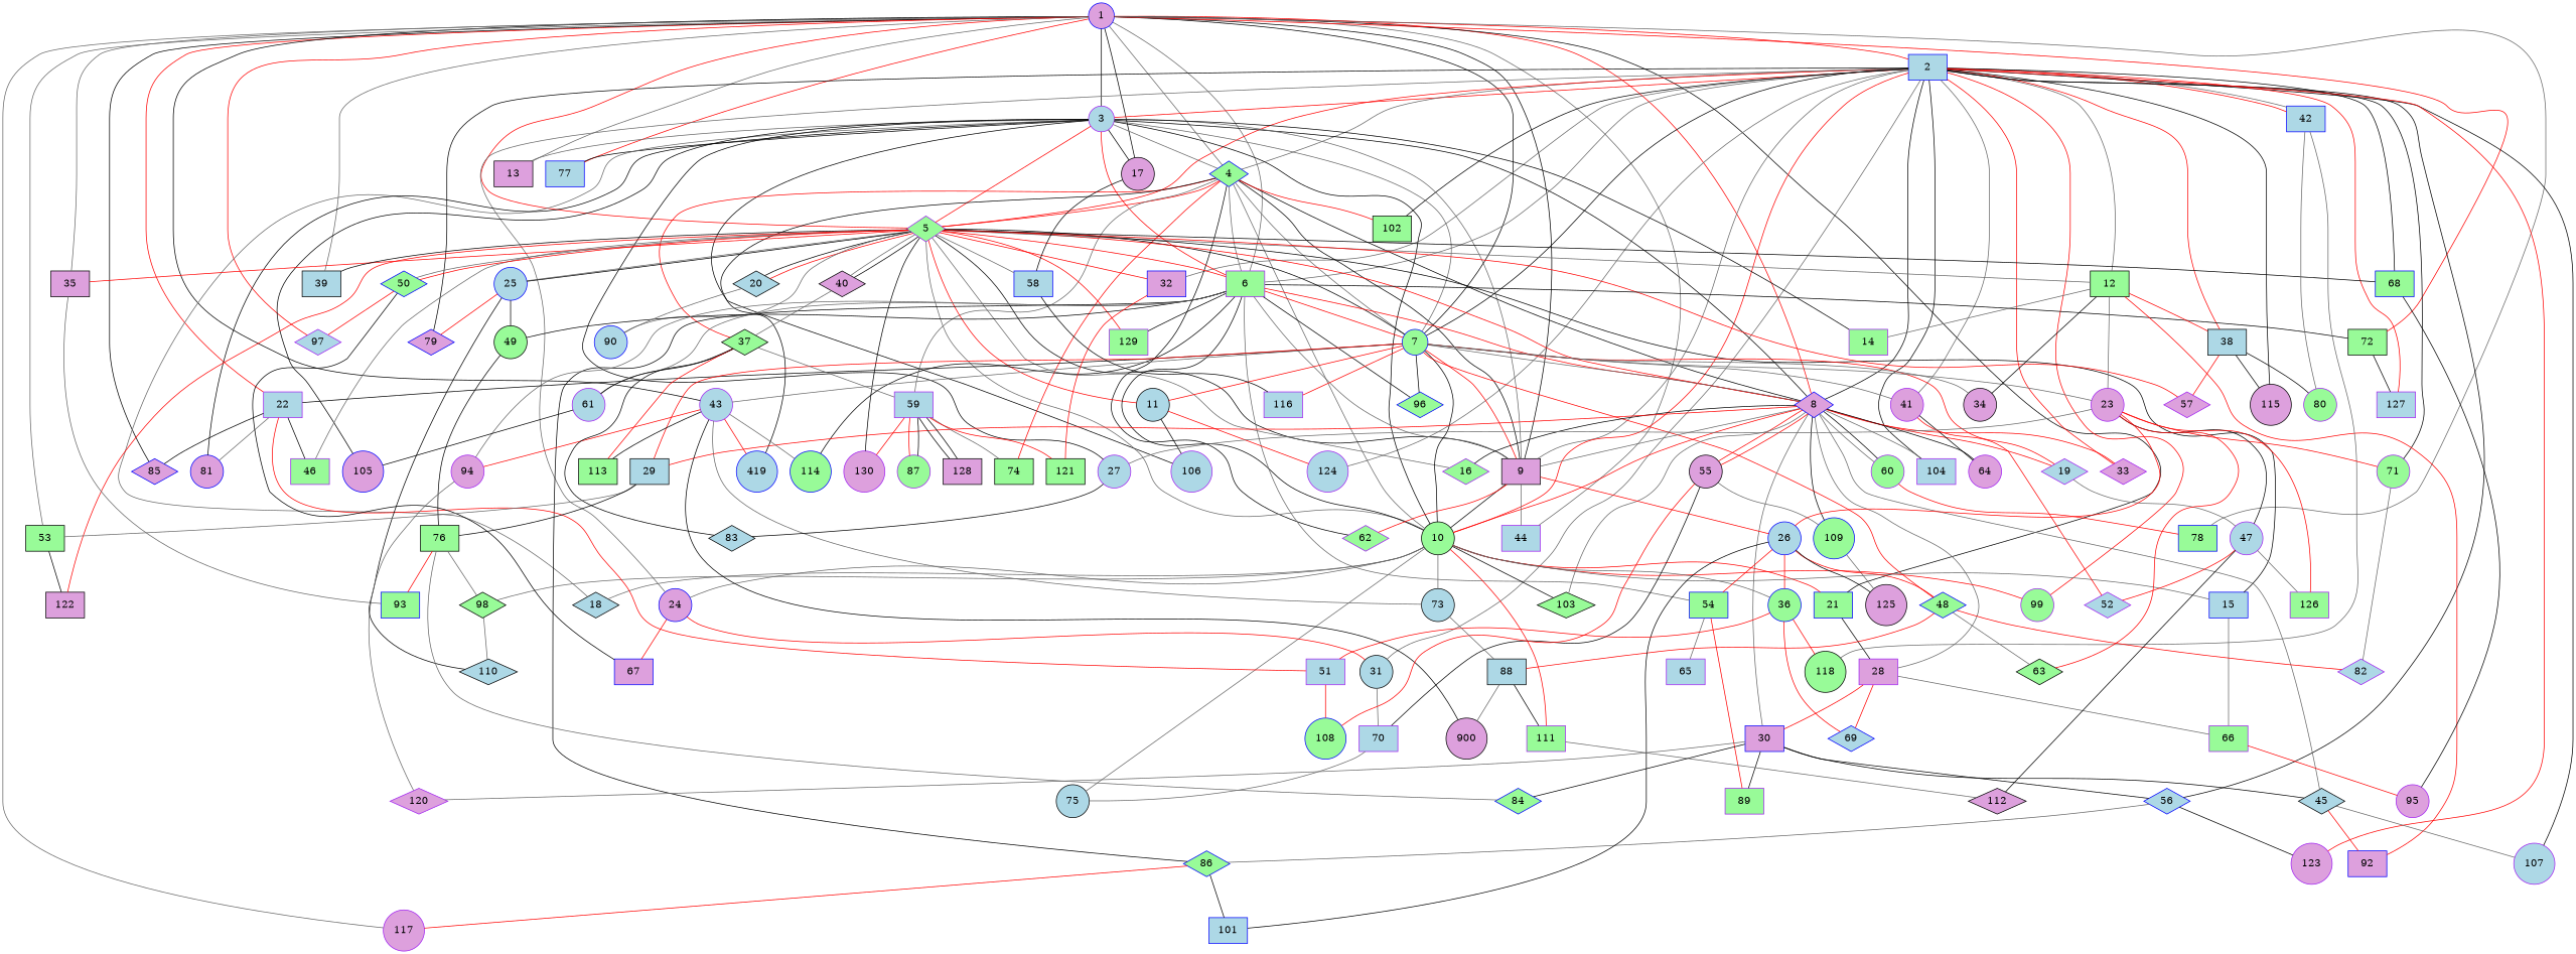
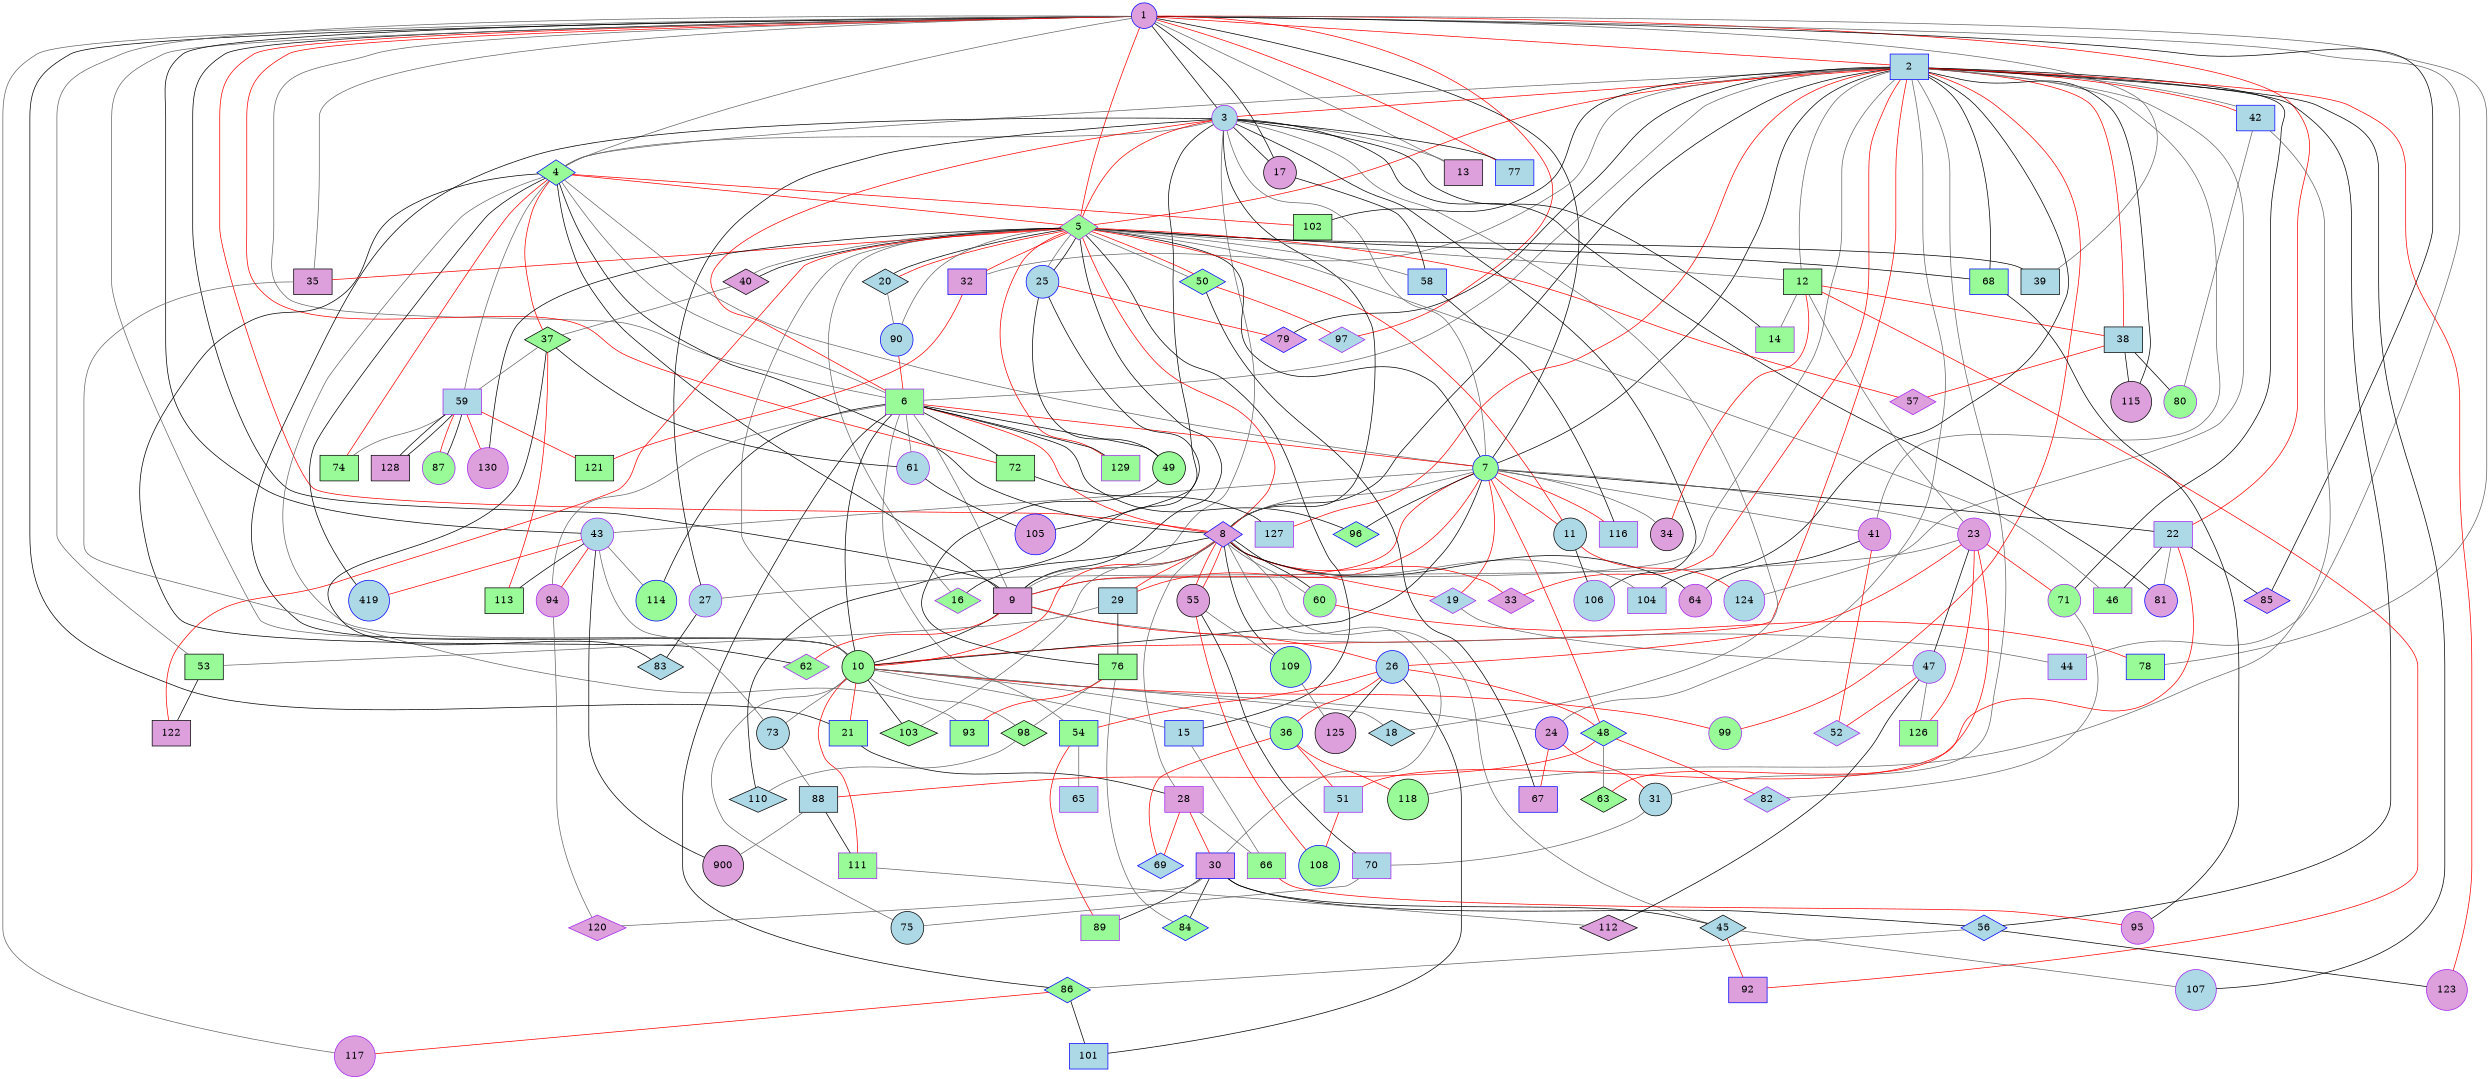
  graph {
    node [color=purple fillcolor=palegreen shape=box style=filled]
    edge [color=gray40]
    1 [color=blue fillcolor=plum shape=circle]
    2 [color=blue fillcolor=lightblue]
    3 [fillcolor=lightblue shape=circle]
    4 [color=blue shape=diamond]
    5 [shape=diamond]
    6
    7 [color=blue shape=circle]
    8 [color=blue fillcolor=plum shape=diamond]
    9 [color=black fillcolor=plum]
    10 [color=black shape=circle]
    13 [color=black fillcolor=plum]
    17 [color=black fillcolor=plum shape=circle]
    21 [color=blue]
    22 [fillcolor=lightblue]
    35 [color=black fillcolor=plum]
    39 [color=black fillcolor=lightblue]
    43 [fillcolor=lightblue shape=circle]
    44 [fillcolor=lightblue]
    53 [color=black]
    72 [color=black]
    77 [color=blue fillcolor=lightblue]
    78 [color=blue]
    85 [color=blue fillcolor=plum shape=diamond]
    97 [fillcolor=lightblue shape=diamond]
    117 [fillcolor=plum shape=circle]
    12 [color=black]
    24 [color=blue fillcolor=plum shape=circle]
    31 [color=black fillcolor=lightblue shape=circle]
    32 [color=blue fillcolor=plum]
    33 [fillcolor=plum shape=diamond]
    38 [color=black fillcolor=lightblue]
    41 [fillcolor=plum shape=circle]
    42 [color=blue fillcolor=lightblue]
    56 [color=blue fillcolor=lightblue shape=diamond]
    68 [color=blue]
    71 [shape=circle]
    79 [color=blue fillcolor=plum shape=diamond]
    99 [shape=circle]
    102 [color=black]
    104 [fillcolor=lightblue]
    107 [fillcolor=lightblue shape=circle]
    115 [color=black fillcolor=plum shape=circle]
    123 [fillcolor=plum shape=circle]
    124 [fillcolor=lightblue shape=circle]
    127 [fillcolor=lightblue]
    14
    18 [color=black fillcolor=lightblue shape=diamond]
    27 [fillcolor=lightblue shape=circle]
    81 [color=blue fillcolor=plum shape=circle]
    105 [color=blue fillcolor=plum shape=circle]
    106 [fillcolor=lightblue shape=circle]
    37 [color=black shape=diamond]
    59 [fillcolor=lightblue]
    62 [shape=diamond]
    74 [color=black]
    n56 [color=blue fillcolor=lightblue label=419 shape=circle]
    11 [color=black fillcolor=lightblue shape=circle]
    15 [color=blue fillcolor=lightblue]
    16 [shape=diamond]
    20 [color=black fillcolor=lightblue shape=diamond]
    25 [color=blue fillcolor=lightblue shape=circle]
    40 [color=black fillcolor=plum shape=diamond]
    46
    50 [color=blue shape=diamond]
    57 [fillcolor=plum shape=diamond]
    58 [color=blue fillcolor=lightblue]
    90 [color=blue fillcolor=lightblue shape=circle]
    122 [color=black fillcolor=plum]
    129
    130 [fillcolor=plum shape=circle]
    49 [color=black shape=circle]
    54 [color=blue]
    61 [fillcolor=lightblue shape=circle]
    86 [color=blue shape=diamond]
    94 [fillcolor=plum shape=circle]
    96 [color=blue shape=diamond]
    114 [color=blue shape=circle]
    19 [fillcolor=lightblue shape=diamond]
    23 [fillcolor=plum shape=circle]
    29 [color=black fillcolor=lightblue]
    34 [color=black fillcolor=plum shape=circle]
    48 [color=blue shape=diamond]
    116 [fillcolor=lightblue]
    28 [fillcolor=plum]
    30 [color=blue fillcolor=plum]
    45 [color=black fillcolor=lightblue shape=diamond]
    55 [color=black fillcolor=plum shape=circle]
    60 [shape=circle]
    64 [fillcolor=plum shape=circle]
    103 [color=black shape=diamond]
    109 [color=blue shape=circle]
    26 [color=blue fillcolor=lightblue shape=circle]
    36 [color=blue shape=circle]
    73 [color=black fillcolor=lightblue shape=circle]
    75 [color=black fillcolor=lightblue shape=circle]
    98 [color=black shape=diamond]
    111
    51 [fillcolor=lightblue]
    93 [color=blue]
    113 [color=black]
    n101 [color=black fillcolor=plum label=900 shape=circle]
    92 [color=blue fillcolor=plum]
    67 [color=blue fillcolor=plum]
    70 [fillcolor=lightblue]
    121 [color=black]
    80 [shape=circle]
    52 [fillcolor=lightblue shape=diamond]
    118 [color=black shape=circle]
    95 [fillcolor=plum shape=circle]
    82 [fillcolor=lightblue shape=diamond]
    83 [color=black fillcolor=lightblue shape=diamond]
    87 [shape=circle]
    128 [color=black fillcolor=plum]
    66
    110 [color=black fillcolor=lightblue shape=diamond]
    76 [color=black]
    65 [fillcolor=lightblue]
    89
    101 [color=blue fillcolor=lightblue]
    120 [fillcolor=plum shape=diamond]
    47 [fillcolor=lightblue shape=circle]
    63 [color=black shape=diamond]
    126
    88 [color=black fillcolor=lightblue]
    69 [color=blue fillcolor=lightblue shape=diamond]
    84 [color=blue shape=diamond]
    108 [color=blue shape=circle]
    125 [color=black fillcolor=plum shape=circle]
    112 [color=black fillcolor=plum shape=diamond]
    1 -- 2 [color=red]
    1 -- 3 [color=black]
    1 -- 4
    1 -- 5 [color=red]
    1 -- 6
    1 -- 7 [color=black]
    1 -- 8 [color=red]
    1 -- 9 [color=black]
+   1 -- 10
    1 -- 13
    1 -- 17 [color=black]
    1 -- 21 [color=black]
    1 -- 22 [color=red]
    1 -- 35
    1 -- 39
    1 -- 43 [color=black]
    1 -- 44
    1 -- 53
    1 -- 72 [color=red]
    1 -- 77 [color=red]
    1 -- 78
    1 -- 85 [color=black]
    1 -- 97 [color=red]
    1 -- 117
    2 -- 3 [color=red]
    2 -- 4
    2 -- 5 [color=red]
    2 -- 6
    2 -- 7 [color=black]
    2 -- 8 [color=black]
    2 -- 9
    2 -- 10 [color=red]
    2 -- 12
    2 -- 24
    2 -- 31
    2 -- 32
    2 -- 33 [color=red]
    2 -- 38 [color=red]
    2 -- 41
    2 -- 42 [color=red]
    2 -- 42
    2 -- 56 [color=black]
    2 -- 68 [color=black]
    2 -- 71 [color=black]
    2 -- 79 [color=black]
    2 -- 99 [color=red]
    2 -- 102 [color=black]
    2 -- 104 [color=black]
    2 -- 107 [color=black]
    2 -- 115 [color=black]
    2 -- 123 [color=red]
    2 -- 124
    2 -- 127 [color=red]
    3 -- 4
    3 -- 5 [color=red]
    3 -- 6 [color=red]
    3 -- 7
    3 -- 8 [color=black]
    3 -- 9
    3 -- 10 [color=black]
    3 -- 13
    3 -- 17 [color=black]
    3 -- 77 [color=black]
    3 -- 14 [color=black]
    3 -- 18
    3 -- 27 [color=black]
    3 -- 81 [color=black]
    3 -- 105 [color=black]
    3 -- 106 [color=black]
    4 -- 5 [color=red]
    4 -- 6
    4 -- 7
    4 -- 8 [color=black]
    4 -- 9 [color=black]
    4 -- 10
    4 -- 102 [color=red]
    4 -- 37 [color=red]
    4 -- 59
    4 -- 62 [color=black]
    4 -- 74 [color=red]
    4 -- n56 [color=black]
-   5 -- 6 [color=red]
+   90 -- 6 [color=red]
    5 -- 7 [color=black]
    5 -- 8 [color=red]
    5 -- 9 [color=black]
    5 -- 10
    5 -- 35 [color=red]
    5 -- 39 [color=black]
    5 -- 12
    5 -- 32 [color=red]
    5 -- 68 [color=black]
    5 -- 11 [color=red]
    5 -- 15 [color=black]
    5 -- 16
    5 -- 20 [color=black]
    5 -- 20 [color=red]
    5 -- 25
    5 -- 25 [color=black]
    5 -- 40
    5 -- 40 [color=black]
    5 -- 46
    5 -- 50
    5 -- 50 [color=red]
    5 -- 57 [color=red]
    5 -- 58
    5 -- 90
    5 -- 122 [color=red]
    5 -- 129 [color=red]
    5 -- 130 [color=black]
    6 -- 7 [color=red]
    6 -- 8 [color=red]
    6 -- 9
    6 -- 10 [color=black]
    6 -- 72 [color=black]
    6 -- 129 [color=black]
    6 -- 49 [color=black]
    6 -- 54
    6 -- 61
    6 -- 86 [color=black]
    6 -- 94
    6 -- 96 [color=black]
    6 -- 114 [color=black]
    7 -- 8
    7 -- 9 [color=red]
    7 -- 10 [color=black]
    7 -- 22 [color=black]
    7 -- 43
    7 -- 41
    7 -- 11 [color=red]
    7 -- 96 [color=black]
    7 -- 19 [color=red]
    7 -- 23
    7 -- 29 [color=red]
    7 -- 34
    7 -- 48 [color=red]
    7 -- 116 [color=red]
    8 -- 9
    8 -- 10 [color=red]
    8 -- 33 [color=red]
    8 -- 104
    8 -- 16 [color=black]
    8 -- 19 [color=red]
    8 -- 29 [color=red]
    8 -- 28
    8 -- 30
    8 -- 45
    8 -- 55 [color=red]
    8 -- 55 [color=red]
    8 -- 60
    8 -- 60 [color=black]
    8 -- 64 [color=black]
    8 -- 103
    8 -- 109 [color=black]
    9 -- 10 [color=black]
    9 -- 44
    9 -- 62 [color=red]
    9 -- 26 [color=red]
    10 -- 21 [color=red]
    10 -- 24
    10 -- 99 [color=red]
    10 -- 18
    10 -- 15
    10 -- 103 [color=black]
    10 -- 36
    10 -- 73
    10 -- 75
    10 -- 98
    10 -- 111 [color=red]
    17 -- 58 [color=black]
    21 -- 28 [color=black]
    22 -- 85 [color=black]
    22 -- 81
    22 -- 46 [color=black]
    22 -- 51 [color=red]
    35 -- 93
    43 -- n56 [color=red]
    43 -- 94 [color=red]
    43 -- 114
    43 -- 73
    43 -- 113 [color=black]
    43 -- n101 [color=black]
    53 -- 122 [color=black]
    72 -- 127 [color=black]
    12 -- 38 [color=red]
    12 -- 14
    12 -- 23
-   12 -- 34 [color=black]
+   12 -- 34 [color=red]
    12 -- 92 [color=red]
    24 -- 31 [color=red]
    24 -- 67 [color=red]
    31 -- 70
    32 -- 121 [color=red]
    38 -- 115 [color=black]
    38 -- 57 [color=red]
    38 -- 80 [color=black]
    41 -- 64 [color=black]
    41 -- 52 [color=red]
    42 -- 80
    42 -- 118
    56 -- 123 [color=black]
    56 -- 86
    68 -- 95 [color=black]
    71 -- 82
    27 -- 83 [color=black]
    37 -- 59
    37 -- 61 [color=black]
    37 -- 113 [color=red]
    37 -- 83 [color=black]
    59 -- 74
    59 -- 130 [color=red]
    59 -- 121 [color=red]
    59 -- 87 [color=red]
    59 -- 87 [color=black]
    59 -- 128 [color=black]
    59 -- 128 [color=black]
    11 -- 124 [color=red]
    11 -- 106 [color=black]
    15 -- 66
    20 -- 90
    25 -- 79 [color=red]
    25 -- 49 [color=black]
    25 -- 110 [color=black]
    40 -- 37
    50 -- 97 [color=red]
    50 -- 67 [color=black]
    58 -- 116 [color=black]
    49 -- 76 [color=black]
    54 -- 65
    54 -- 89 [color=red]
    61 -- 105 [color=black]
    86 -- 117 [color=red]
    86 -- 101 [color=black]
    94 -- 120
    19 -- 47
    23 -- 71 [color=red]
    23 -- 27
    23 -- 26 [color=red]
    23 -- 47 [color=black]
    23 -- 63 [color=red]
    23 -- 126 [color=red]
    29 -- 53
    29 -- 76 [color=black]
    48 -- 82 [color=red]
    48 -- 63
    48 -- 88 [color=red]
    28 -- 30 [color=red]
    28 -- 66
    28 -- 69 [color=red]
    30 -- 56 [color=black]
    30 -- 45 [color=black]
    30 -- 89 [color=black]
    30 -- 120
    30 -- 84 [color=black]
    45 -- 107
    45 -- 92 [color=red]
    55 -- 109
    55 -- 70 [color=black]
    55 -- 108 [color=red]
    60 -- 78 [color=red]
    109 -- 125
    26 -- 54 [color=red]
    26 -- 48 [color=red]
    26 -- 36 [color=red]
    26 -- 101 [color=black]
    26 -- 125 [color=black]
    36 -- 51 [color=red]
    36 -- 118 [color=red]
    36 -- 69 [color=red]
    73 -- 88
    98 -- 110
    111 -- 112
    51 -- 108 [color=red]
    70 -- 75
    66 -- 95 [color=red]
    76 -- 98
    76 -- 93 [color=red]
    76 -- 84
    47 -- 52 [color=red]
    47 -- 126
    47 -- 112 [color=black]
    88 -- 111 [color=black]
    88 -- n101
  }
